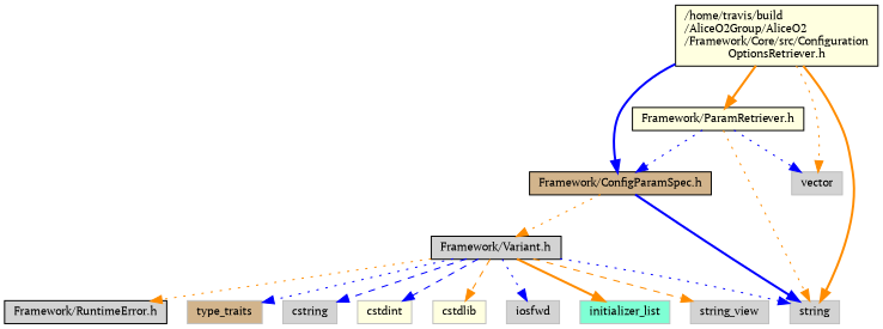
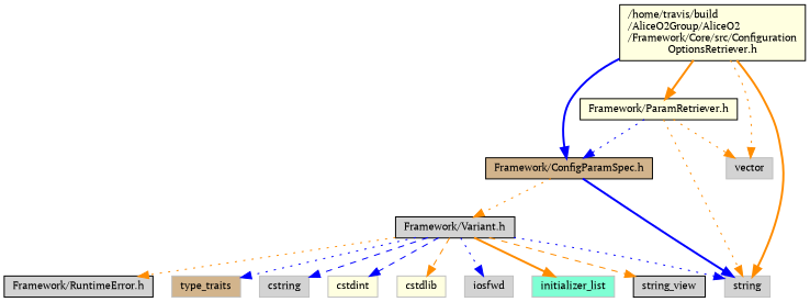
  digraph {
    fontname="PT Serif"
    node [color=grey75 fillcolor=lightgrey fontname="PT Serif" fontsize=10 shape=record style=filled]
    edge [color=darkorange fontname="PT Serif" fontsize=10 labelfontname=Helvetica labelfontsize=10 style=dotted]
    n1 [color=black fillcolor=lightyellow fontcolor=black height=0.2 label="/home/travis/build\l/AliceO2Group/AliceO2\l/Framework/Core/src/Configuration\lOptionsRetriever.h" width=0.4]
    n2 [color=black fillcolor=lightyellow height=0.2 label="Framework/ParamRetriever.h" width=0.4]
    n3 [color=black fillcolor=tan height=0.2 label="Framework/ConfigParamSpec.h" width=0.4]
    n4 [height=0.2 label=string width=0.4]
    n5 [height=0.2 label=vector width=0.4]
    n6 [color=black height=0.2 label="Framework/Variant.h" width=0.4]
    n7 [color=black height=0.2 label="Framework/RuntimeError.h" width=0.4]
    n8 [fillcolor=tan height=0.2 label=type_traits width=0.4]
    n9 [height=0.2 label=cstring width=0.4]
    n10 [fillcolor=lightyellow height=0.2 label=cstdint width=0.4]
    n11 [fillcolor=lightyellow height=0.2 label=cstdlib width=0.4]
    n12 [height=0.2 label=iosfwd width=0.4]
    n13 [fillcolor=aquamarine height=0.2 label=initializer_list width=0.4]
-   n14 [height=0.2 label=string_view width=0.4]
+   n14 [color=black height=0.2 label=string_view width=0.4]
    n1 -> n2 [style=bold]
    n1 -> n3 [color=blue style=bold]
    n1 -> n4 [style=bold]
    n1 -> n5
    n2 -> n3 [color=blue]
    n2 -> n4
-   n2 -> n5 [color=blue]
+   n2 -> n5
    n3 -> n4 [color=blue style=bold]
    n3 -> n6
    n6 -> n4 [color=blue]
    n6 -> n7
    n6 -> n8 [color=blue]
    n6 -> n9 [color=blue style=dashed]
    n6 -> n10 [color=blue style=dashed]
    n6 -> n11 [style=dashed]
    n6 -> n12 [color=blue]
    n6 -> n13 [style=bold]
    n6 -> n14 [style=dashed]
  }
